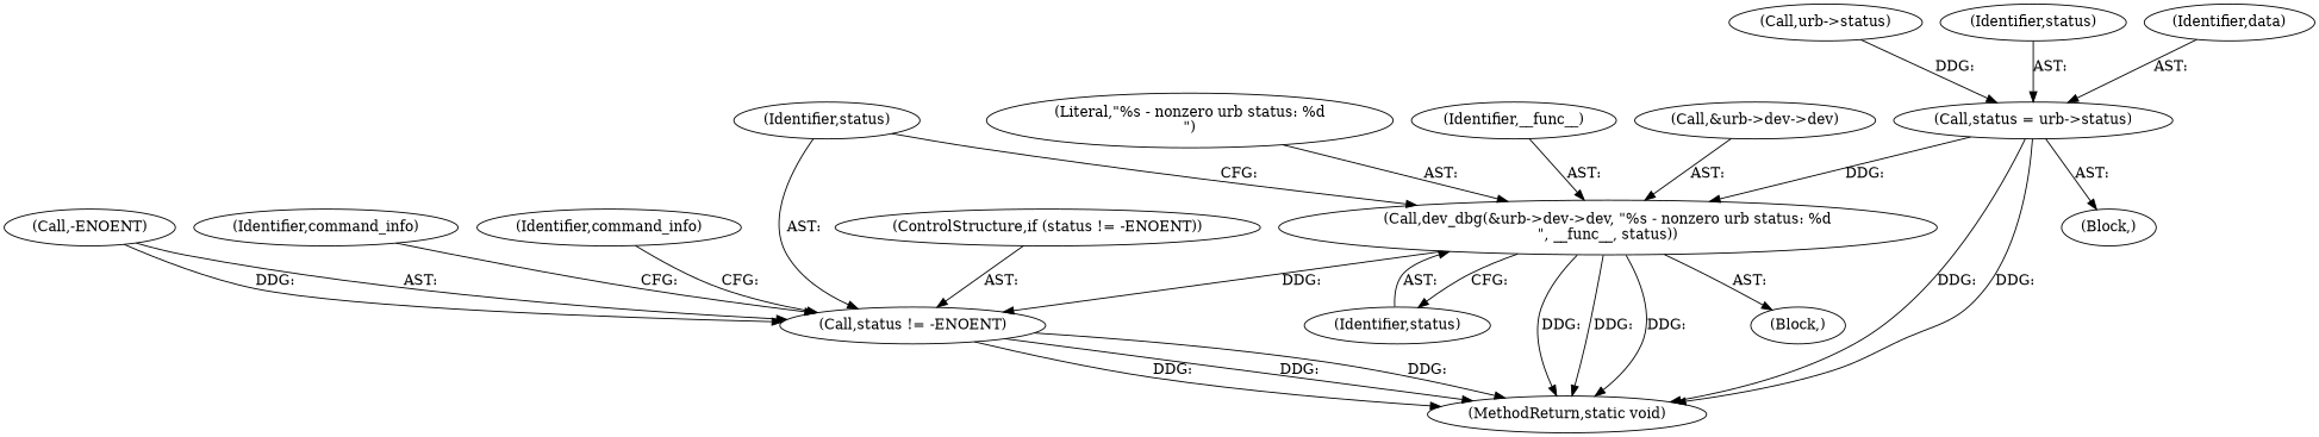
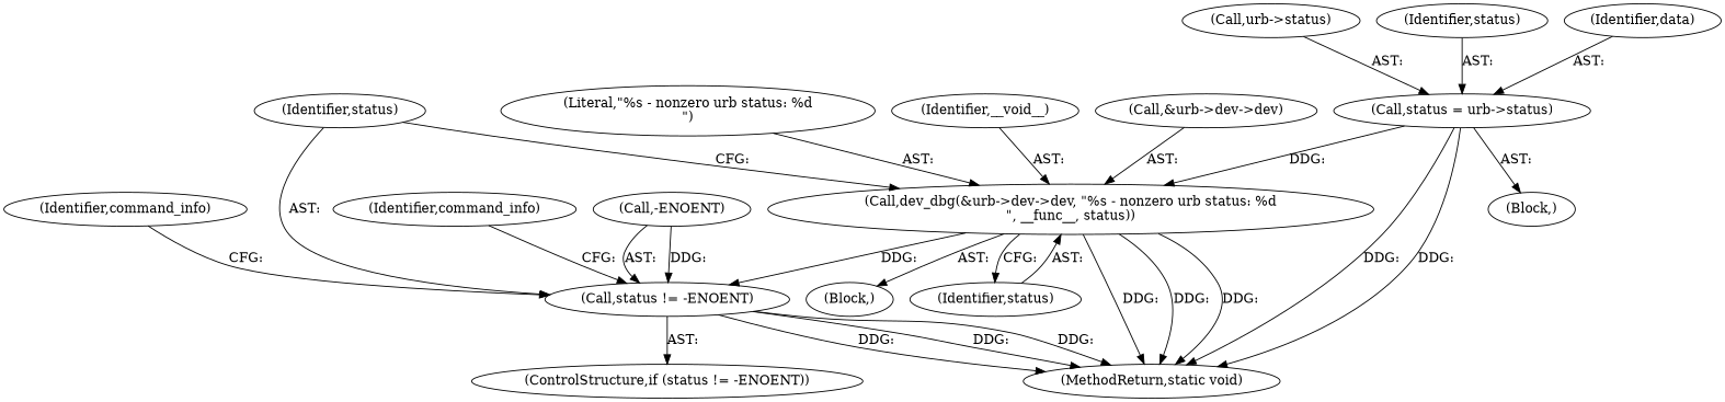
  digraph {
    n1 [label="(Call,dev_dbg(&urb->dev->dev, \"%s - nonzero urb status: %d\n\", __func__, status))"]
    n2 [label="(Call,status != -ENOENT)"]
    n3 [label="(Block,)"]
    n4 [label="(Identifier,status)"]
    n5 [label="(MethodReturn,static void)"]
    n6 [label="(ControlStructure,if (status != -ENOENT))"]
    n7 [label="(Call,status = urb->status)"]
    n8 [label="(Block,)"]
    n9 [label="(Call,urb->status)"]
    n10 [label="(Call,-ENOENT)"]
    n11 [label="(Literal,\"%s - nonzero urb status: %d\n\")"]
    n12 [label="(Identifier,status)"]
    n13 [label="(Identifier,command_info)"]
    n14 [label="(Identifier,status)"]
    n15 [label="(Identifier,data)"]
-   n16 [label="(Identifier,__func__)"]
+   n16 [label="(Identifier,__void__)"]
    n17 [label="(Identifier,command_info)"]
    n18 [label="(Call,&urb->dev->dev)"]
    n1 -> n2 [label="DDG: "]
    n1 -> n3 [label="AST: "]
    n1 -> n4 [label="CFG: "]
    n1 -> n5 [label="DDG: "]
    n1 -> n5 [label="DDG: "]
    n1 -> n5 [label="DDG: "]
    n2 -> n5 [label="DDG: "]
    n2 -> n5 [label="DDG: "]
    n2 -> n5 [label="DDG: "]
-   n6 -> n2 [label="AST: "]
+   n2 -> n6 [label="AST: "]
    n4 -> n1 [label="AST: "]
    n7 -> n1 [label="DDG: "]
    n7 -> n5 [label="DDG: "]
    n7 -> n5 [label="DDG: "]
    n7 -> n8 [label="AST: "]
-   n9 -> n7 [label="DDG: "]
+   n9 -> n7 [label="AST: "]
    n10 -> n2 [label="AST: "]
    n10 -> n2 [label="DDG: "]
    n11 -> n1 [label="AST: "]
    n12 -> n7 [label="AST: "]
    n13 -> n2 [label="CFG: "]
    n14 -> n1 [label="CFG: "]
    n14 -> n2 [label="AST: "]
    n15 -> n7 [label="AST: "]
    n16 -> n1 [label="AST: "]
    n17 -> n2 [label="CFG: "]
    n18 -> n1 [label="AST: "]
  }
